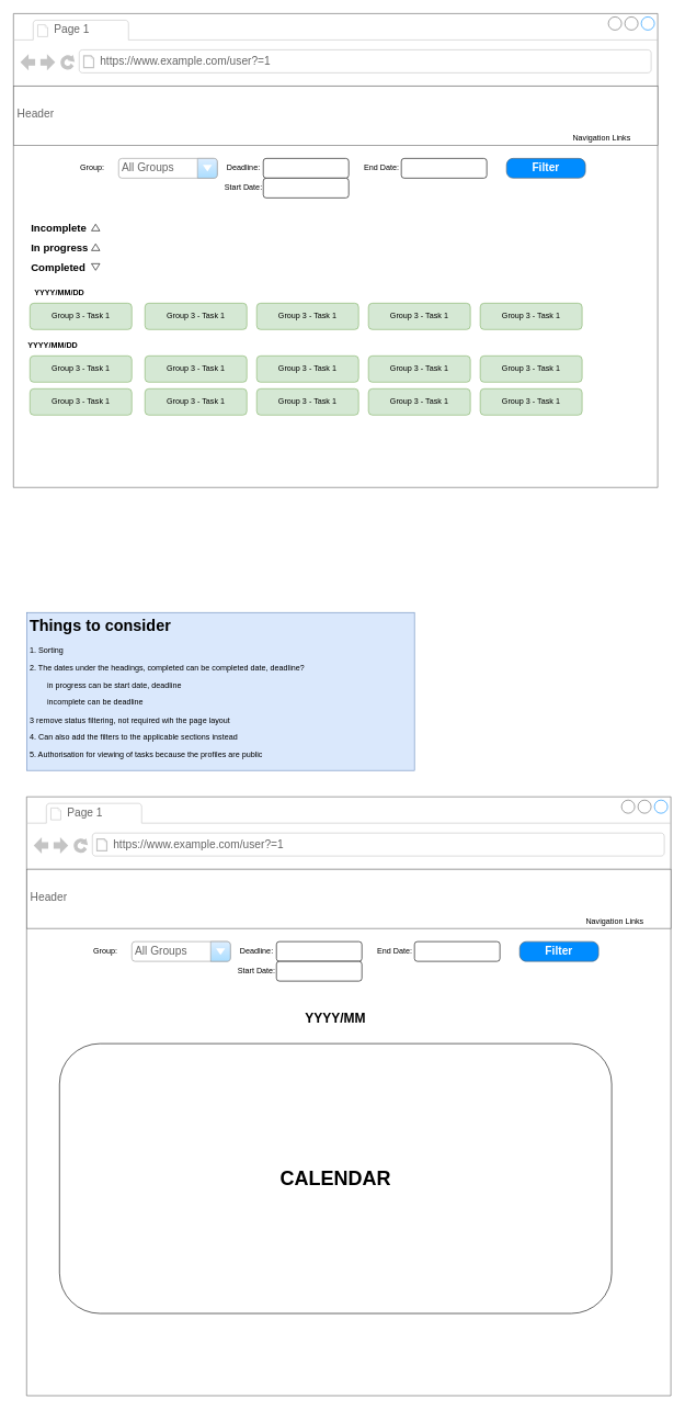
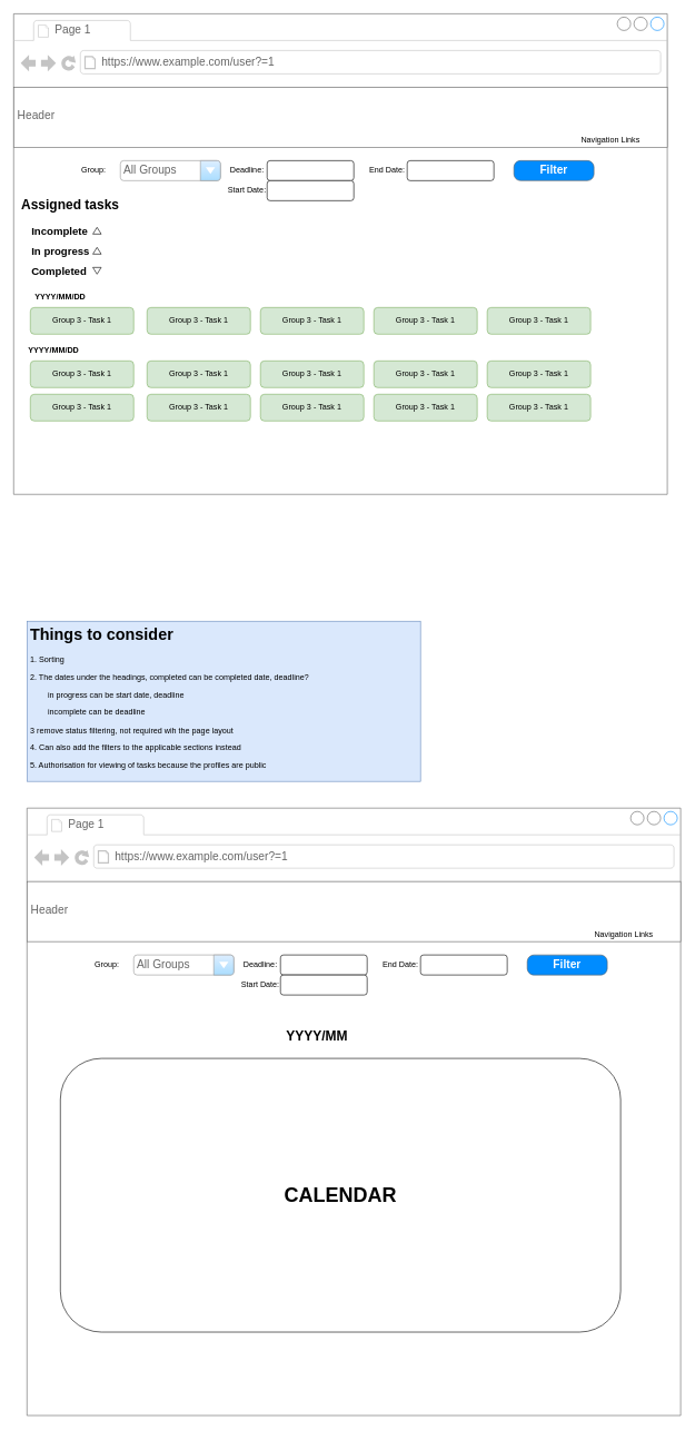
  <mxCell id="0" />
  <mxCell id="1" parent="0" />
  <mxCell id="2" value="" style="strokeWidth=1;shadow=0;dashed=0;align=left;html=1;shape=mxgraph.mockup.containers.browserWindow;rSize=0;strokeColor=#666666;strokeColor2=#008cff;strokeColor3=#c4c4c4;mainText=,;recursiveResize=0;" parent="1" vertex="1"><mxGeometry x="20" y="20" width="980" height="720" as="geometry" /></mxCell>
  <mxCell id="3" value="Page 1" style="strokeWidth=1;shadow=0;dashed=0;align=center;html=1;shape=mxgraph.mockup.containers.anchor;fontSize=17;fontColor=#666666;align=left;whiteSpace=wrap;" parent="2" vertex="1"><mxGeometry x="60" y="12" width="110" height="26" as="geometry" /></mxCell>
  <mxCell id="4" value="https://www.example.com/user?=1" style="strokeWidth=1;shadow=0;dashed=0;align=center;html=1;shape=mxgraph.mockup.containers.anchor;rSize=0;fontSize=17;fontColor=#666666;align=left;" parent="2" vertex="1"><mxGeometry x="130" y="60" width="250" height="26" as="geometry" /></mxCell>
  <mxCell id="5" value="Header" style="strokeWidth=1;shadow=0;dashed=0;align=center;html=1;shape=mxgraph.mockup.text.textBox;fontColor=#666666;align=left;fontSize=17;spacingLeft=4;spacingTop=-3;whiteSpace=wrap;strokeColor=#666666;mainText=" parent="2" vertex="1"><mxGeometry y="110" width="980" height="90" as="geometry" /></mxCell>
  <mxCell id="6" value="Navigation Links" style="text;html=1;strokeColor=none;fillColor=none;align=center;verticalAlign=middle;whiteSpace=wrap;overflow=hidden;" parent="2" vertex="1"><mxGeometry x="820" y="180" width="150" height="20" as="geometry" /></mxCell>
+ <mxCell id="7" value="&lt;b&gt;&lt;font&gt;Assigned tasks&lt;/font&gt;&lt;/b&gt;" style="text;html=1;align=center;verticalAlign=middle;whiteSpace=wrap;rounded=0;fontSize=20;" parent="2" vertex="1"><mxGeometry x="10" y="270" width="150" height="30" as="geometry" /></mxCell>
  <mxCell id="8" value="" style="group" parent="2" vertex="1" connectable="0"><mxGeometry x="90" y="220" width="780" height="30" as="geometry" /></mxCell>
  <mxCell id="9" value="All Groups" style="strokeWidth=1;shadow=0;dashed=0;align=center;html=1;shape=mxgraph.mockup.forms.comboBox;strokeColor=#999999;fillColor=#ddeeff;align=left;fillColor2=#aaddff;mainText=;fontColor=#666666;fontSize=17;spacingLeft=3;" parent="8" vertex="1"><mxGeometry x="70" width="150" height="30" as="geometry" /></mxCell>
  <mxCell id="10" value="" style="rounded=1;whiteSpace=wrap;html=1;" parent="8" vertex="1"><mxGeometry x="290" width="130" height="30" as="geometry" /></mxCell>
  <mxCell id="11" value="Group:" style="text;html=1;align=center;verticalAlign=middle;whiteSpace=wrap;rounded=0;" parent="8" vertex="1"><mxGeometry width="60" height="30" as="geometry" /></mxCell>
  <mxCell id="12" value="Deadline:" style="text;html=1;align=center;verticalAlign=middle;whiteSpace=wrap;rounded=0;" parent="8" vertex="1"><mxGeometry x="230" width="60" height="30" as="geometry" /></mxCell>
  <mxCell id="13" value="Filter" style="strokeWidth=1;shadow=0;dashed=0;align=center;html=1;shape=mxgraph.mockup.buttons.button;strokeColor=#666666;fontColor=#ffffff;mainText=;buttonStyle=round;fontSize=17;fontStyle=1;fillColor=#008cff;whiteSpace=wrap;" parent="8" vertex="1"><mxGeometry x="660" width="120" height="30" as="geometry" /></mxCell>
  <mxCell id="14" value="" style="rounded=1;whiteSpace=wrap;html=1;" parent="8" vertex="1"><mxGeometry x="500" width="130" height="30" as="geometry" /></mxCell>
  <mxCell id="15" value="End Date:" style="text;html=1;align=center;verticalAlign=middle;whiteSpace=wrap;rounded=0;" parent="8" vertex="1"><mxGeometry x="440" width="60" height="30" as="geometry" /></mxCell>
  <mxCell id="16" value="" style="group" parent="2" vertex="1" connectable="0"><mxGeometry x="25" y="370" width="120" height="30" as="geometry" /></mxCell>
  <mxCell id="17" value="Completed" style="text;html=1;align=left;verticalAlign=middle;whiteSpace=wrap;rounded=0;fontStyle=1;fontSize=16;" parent="16" vertex="1"><mxGeometry width="120" height="30" as="geometry" /></mxCell>
  <mxCell id="18" value="" style="triangle;whiteSpace=wrap;html=1;rotation=90;" parent="16" vertex="1"><mxGeometry x="95" y="8.75" width="10" height="12.5" as="geometry" /></mxCell>
  <mxCell id="19" value="" style="group" parent="2" vertex="1" connectable="0"><mxGeometry x="25" y="310" width="120" height="30" as="geometry" /></mxCell>
  <mxCell id="20" value="Incomplete" style="text;html=1;align=left;verticalAlign=middle;whiteSpace=wrap;rounded=0;fontStyle=1;fontSize=16;" parent="19" vertex="1"><mxGeometry width="120" height="30" as="geometry" /></mxCell>
  <mxCell id="21" value="" style="triangle;whiteSpace=wrap;html=1;rotation=-90;" parent="19" vertex="1"><mxGeometry x="95" y="8.75" width="10" height="12.5" as="geometry" /></mxCell>
  <mxCell id="22" value="" style="group" parent="2" vertex="1" connectable="0"><mxGeometry x="25" y="340" width="120" height="30" as="geometry" /></mxCell>
  <mxCell id="23" value="In progress" style="text;html=1;align=left;verticalAlign=middle;whiteSpace=wrap;rounded=0;fontStyle=1;fontSize=16;" parent="22" vertex="1"><mxGeometry width="120" height="30" as="geometry" /></mxCell>
  <mxCell id="24" value="" style="triangle;whiteSpace=wrap;html=1;rotation=-90;" parent="22" vertex="1"><mxGeometry x="95" y="8.75" width="10" height="12.5" as="geometry" /></mxCell>
  <mxCell id="25" value="Group 3 - Task 1" style="rounded=1;whiteSpace=wrap;html=1;fillColor=#d5e8d4;strokeColor=#82b366;" parent="2" vertex="1"><mxGeometry x="25" y="440" width="155" height="40" as="geometry" /></mxCell>
  <mxCell id="26" value="YYYY/MM/DD" style="text;html=1;align=left;verticalAlign=middle;whiteSpace=wrap;rounded=0;fontStyle=1" parent="2" vertex="1"><mxGeometry x="30" y="410" width="60" height="30" as="geometry" /></mxCell>
  <mxCell id="27" value="Group 3 - Task 1" style="rounded=1;whiteSpace=wrap;html=1;fillColor=#d5e8d4;strokeColor=#82b366;" parent="2" vertex="1"><mxGeometry x="200" y="440" width="155" height="40" as="geometry" /></mxCell>
  <mxCell id="28" value="Group 3 - Task 1" style="rounded=1;whiteSpace=wrap;html=1;fillColor=#d5e8d4;strokeColor=#82b366;" parent="2" vertex="1"><mxGeometry x="370" y="440" width="155" height="40" as="geometry" /></mxCell>
  <mxCell id="29" value="Group 3 - Task 1" style="rounded=1;whiteSpace=wrap;html=1;fillColor=#d5e8d4;strokeColor=#82b366;" parent="2" vertex="1"><mxGeometry x="540" y="440" width="155" height="40" as="geometry" /></mxCell>
  <mxCell id="30" value="Group 3 - Task 1" style="rounded=1;whiteSpace=wrap;html=1;fillColor=#d5e8d4;strokeColor=#82b366;" parent="2" vertex="1"><mxGeometry x="710" y="440" width="155" height="40" as="geometry" /></mxCell>
  <mxCell id="31" value="YYYY/MM/DD" style="text;html=1;align=left;verticalAlign=middle;whiteSpace=wrap;rounded=0;fontStyle=1" parent="2" vertex="1"><mxGeometry x="20" y="490" width="60" height="30" as="geometry" /></mxCell>
  <mxCell id="32" value="Group 3 - Task 1" style="rounded=1;whiteSpace=wrap;html=1;fillColor=#d5e8d4;strokeColor=#82b366;" parent="2" vertex="1"><mxGeometry x="25" y="520" width="155" height="40" as="geometry" /></mxCell>
  <mxCell id="33" value="Group 3 - Task 1" style="rounded=1;whiteSpace=wrap;html=1;fillColor=#d5e8d4;strokeColor=#82b366;" parent="2" vertex="1"><mxGeometry x="200" y="520" width="155" height="40" as="geometry" /></mxCell>
  <mxCell id="34" value="Group 3 - Task 1" style="rounded=1;whiteSpace=wrap;html=1;fillColor=#d5e8d4;strokeColor=#82b366;" parent="2" vertex="1"><mxGeometry x="370" y="520" width="155" height="40" as="geometry" /></mxCell>
  <mxCell id="35" value="Group 3 - Task 1" style="rounded=1;whiteSpace=wrap;html=1;fillColor=#d5e8d4;strokeColor=#82b366;" parent="2" vertex="1"><mxGeometry x="540" y="520" width="155" height="40" as="geometry" /></mxCell>
  <mxCell id="36" value="Group 3 - Task 1" style="rounded=1;whiteSpace=wrap;html=1;fillColor=#d5e8d4;strokeColor=#82b366;" parent="2" vertex="1"><mxGeometry x="710" y="520" width="155" height="40" as="geometry" /></mxCell>
  <mxCell id="37" value="Group 3 - Task 1" style="rounded=1;whiteSpace=wrap;html=1;fillColor=#d5e8d4;strokeColor=#82b366;" parent="2" vertex="1"><mxGeometry x="25" y="570" width="155" height="40" as="geometry" /></mxCell>
  <mxCell id="38" value="Group 3 - Task 1" style="rounded=1;whiteSpace=wrap;html=1;fillColor=#d5e8d4;strokeColor=#82b366;" parent="2" vertex="1"><mxGeometry x="200" y="570" width="155" height="40" as="geometry" /></mxCell>
  <mxCell id="39" value="Group 3 - Task 1" style="rounded=1;whiteSpace=wrap;html=1;fillColor=#d5e8d4;strokeColor=#82b366;" parent="2" vertex="1"><mxGeometry x="370" y="570" width="155" height="40" as="geometry" /></mxCell>
  <mxCell id="40" value="Group 3 - Task 1" style="rounded=1;whiteSpace=wrap;html=1;fillColor=#d5e8d4;strokeColor=#82b366;" parent="2" vertex="1"><mxGeometry x="540" y="570" width="155" height="40" as="geometry" /></mxCell>
  <mxCell id="41" value="Group 3 - Task 1" style="rounded=1;whiteSpace=wrap;html=1;fillColor=#d5e8d4;strokeColor=#82b366;" parent="2" vertex="1"><mxGeometry x="710" y="570" width="155" height="40" as="geometry" /></mxCell>
  <mxCell id="42" value="" style="rounded=1;whiteSpace=wrap;html=1;" parent="2" vertex="1"><mxGeometry x="380" y="250" width="130" height="30" as="geometry" /></mxCell>
  <mxCell id="43" value="Start Date:" style="text;html=1;align=center;verticalAlign=middle;whiteSpace=wrap;rounded=0;" parent="2" vertex="1"><mxGeometry x="320" y="250" width="60" height="30" as="geometry" /></mxCell>
  <mxCell id="44" value="&lt;h1&gt;Things to consider&lt;/h1&gt;&lt;p&gt;1. Sorting&lt;/p&gt;&lt;p&gt;2. The dates under the headings, completed can be completed date, deadline?&lt;/p&gt;&lt;p&gt;&lt;span style=&quot;white-space: pre;&quot;&gt;&#09;&lt;/span&gt;in progress can be start date, deadline&lt;br&gt;&lt;/p&gt;&lt;p&gt;&lt;span style=&quot;white-space: pre;&quot;&gt;&#09;&lt;/span&gt;incomplete can be deadline&lt;br&gt;&lt;/p&gt;&lt;p&gt;3 remove status filtering, not required wih the page layout&lt;/p&gt;&lt;p&gt;4. Can also add the filters to the applicable sections instead&lt;/p&gt;&lt;p&gt;5. Authorisation for viewing of tasks because the profiles are public&lt;/p&gt;" style="text;html=1;spacing=5;spacingTop=-20;whiteSpace=wrap;overflow=hidden;rounded=0;fillColor=#dae8fc;strokeColor=#6c8ebf;" parent="1" vertex="1"><mxGeometry x="40" y="930" width="590" height="240" as="geometry" /></mxCell>
  <mxCell id="45" value="" style="strokeWidth=1;shadow=0;dashed=0;align=left;html=1;shape=mxgraph.mockup.containers.browserWindow;rSize=0;strokeColor=#666666;strokeColor2=#008cff;strokeColor3=#c4c4c4;mainText=,;recursiveResize=0;fontStyle=1" parent="1" vertex="1"><mxGeometry x="40" y="1210" width="980" height="910" as="geometry" /></mxCell>
  <mxCell id="46" value="Page 1" style="strokeWidth=1;shadow=0;dashed=0;align=center;html=1;shape=mxgraph.mockup.containers.anchor;fontSize=17;fontColor=#666666;align=left;whiteSpace=wrap;" parent="45" vertex="1"><mxGeometry x="60" y="12" width="110" height="26" as="geometry" /></mxCell>
  <mxCell id="47" value="https://www.example.com/user?=1" style="strokeWidth=1;shadow=0;dashed=0;align=center;html=1;shape=mxgraph.mockup.containers.anchor;rSize=0;fontSize=17;fontColor=#666666;align=left;" parent="45" vertex="1"><mxGeometry x="130" y="60" width="250" height="26" as="geometry" /></mxCell>
  <mxCell id="48" value="Header" style="strokeWidth=1;shadow=0;dashed=0;align=center;html=1;shape=mxgraph.mockup.text.textBox;fontColor=#666666;align=left;fontSize=17;spacingLeft=4;spacingTop=-3;whiteSpace=wrap;strokeColor=#666666;mainText=" parent="45" vertex="1"><mxGeometry y="110" width="980" height="90" as="geometry" /></mxCell>
  <mxCell id="49" value="Navigation Links" style="text;html=1;strokeColor=none;fillColor=none;align=center;verticalAlign=middle;whiteSpace=wrap;overflow=hidden;" parent="45" vertex="1"><mxGeometry x="820" y="180" width="150" height="20" as="geometry" /></mxCell>
- <mxCell id="50" value="&lt;b&gt;&lt;font&gt;YYYY/MM&lt;/font&gt;&lt;/b&gt;" style="text;html=1;align=center;verticalAlign=middle;whiteSpace=wrap;rounded=0;fontSize=20;" parent="45" vertex="1"><mxGeometry x="395" y="320" width="150" height="30" as="geometry" /></mxCell>
+ <mxCell id="50" value="&lt;b&gt;&lt;font&gt;YYYY/MM&lt;/font&gt;&lt;/b&gt;" style="text;html=1;align=center;verticalAlign=middle;whiteSpace=wrap;rounded=0;fontSize=20;" parent="45" vertex="1"><mxGeometry x="360" y="325" width="150" height="30" as="geometry" /></mxCell>
  <mxCell id="51" value="" style="group" parent="45" vertex="1" connectable="0"><mxGeometry x="90" y="220" width="780" height="30" as="geometry" /></mxCell>
  <mxCell id="52" value="All Groups" style="strokeWidth=1;shadow=0;dashed=0;align=center;html=1;shape=mxgraph.mockup.forms.comboBox;strokeColor=#999999;fillColor=#ddeeff;align=left;fillColor2=#aaddff;mainText=;fontColor=#666666;fontSize=17;spacingLeft=3;" parent="51" vertex="1"><mxGeometry x="70" width="150" height="30" as="geometry" /></mxCell>
  <mxCell id="53" value="" style="rounded=1;whiteSpace=wrap;html=1;" parent="51" vertex="1"><mxGeometry x="290" width="130" height="30" as="geometry" /></mxCell>
  <mxCell id="54" value="Group:" style="text;html=1;align=center;verticalAlign=middle;whiteSpace=wrap;rounded=0;" parent="51" vertex="1"><mxGeometry width="60" height="30" as="geometry" /></mxCell>
  <mxCell id="55" value="Deadline:" style="text;html=1;align=center;verticalAlign=middle;whiteSpace=wrap;rounded=0;" parent="51" vertex="1"><mxGeometry x="230" width="60" height="30" as="geometry" /></mxCell>
  <mxCell id="56" value="Filter" style="strokeWidth=1;shadow=0;dashed=0;align=center;html=1;shape=mxgraph.mockup.buttons.button;strokeColor=#666666;fontColor=#ffffff;mainText=;buttonStyle=round;fontSize=17;fontStyle=1;fillColor=#008cff;whiteSpace=wrap;" parent="51" vertex="1"><mxGeometry x="660" width="120" height="30" as="geometry" /></mxCell>
  <mxCell id="57" value="" style="rounded=1;whiteSpace=wrap;html=1;" parent="51" vertex="1"><mxGeometry x="500" width="130" height="30" as="geometry" /></mxCell>
  <mxCell id="58" value="End Date:" style="text;html=1;align=center;verticalAlign=middle;whiteSpace=wrap;rounded=0;" parent="51" vertex="1"><mxGeometry x="440" width="60" height="30" as="geometry" /></mxCell>
  <mxCell id="59" value="" style="rounded=1;whiteSpace=wrap;html=1;" parent="45" vertex="1"><mxGeometry x="380" y="250" width="130" height="30" as="geometry" /></mxCell>
  <mxCell id="60" value="Start Date:" style="text;html=1;align=center;verticalAlign=middle;whiteSpace=wrap;rounded=0;" parent="45" vertex="1"><mxGeometry x="320" y="250" width="60" height="30" as="geometry" /></mxCell>
  <mxCell id="61" value="CALENDAR" style="rounded=1;whiteSpace=wrap;html=1;fontStyle=1;fontSize=30;" parent="45" vertex="1"><mxGeometry x="50" y="375" width="840" height="410" as="geometry" /></mxCell>
